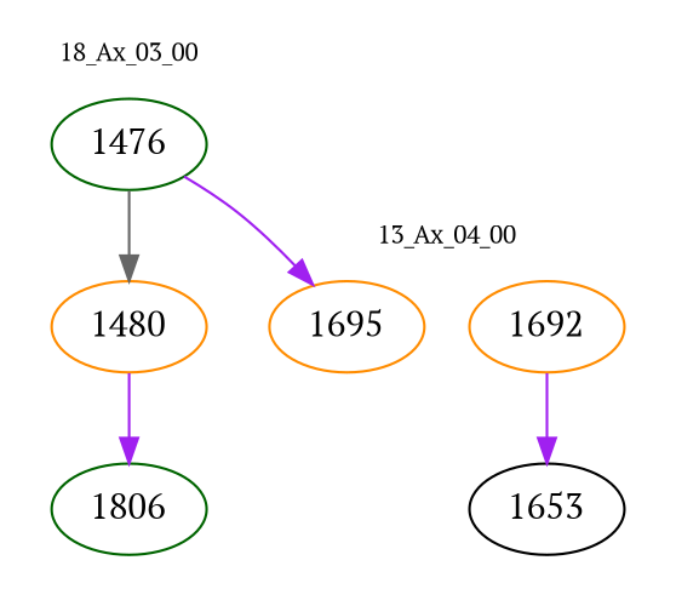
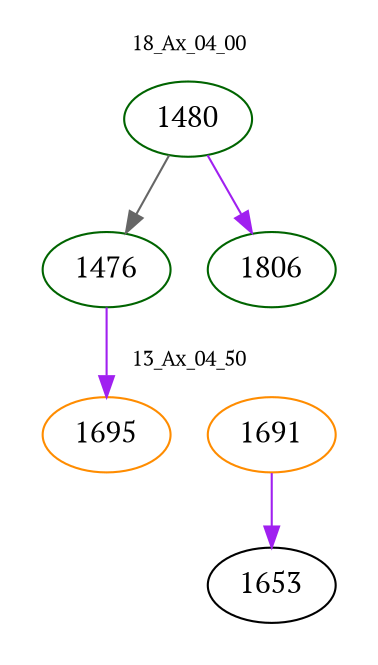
  digraph {
    fontname="PT Serif"
    node [color=darkgreen fontname="PT Serif"]
    edge [color=purple fontname="PT Serif"]
-   n1 [color=darkorange label=1692]
+   n1 [color=darkorange label=1691]
    n2 [color=black label=1653]
    n3 [color=darkorange label=1695]
-   n4 [color=darkorange label=1480]
+   n4 [label=1480]
    n5 [label=1476]
    n6 [label=1806]
    subgraph cluster_1 {
      color=white
      fontsize=10
-     label="13_Ax_04_00"
+     label="13_Ax_04_50"
      n1
      n2
      n3
    }
    subgraph cluster_2 {
      color=white
      fontsize=10
-     label="18_Ax_03_00"
+     label="18_Ax_04_00"
      n4
      n5
      n6
    }
    n1 -> n2
-   n5 -> n4 [color=gray40]
+   n4 -> n5 [color=gray40]
    n4 -> n6
    n5 -> n3
  }
